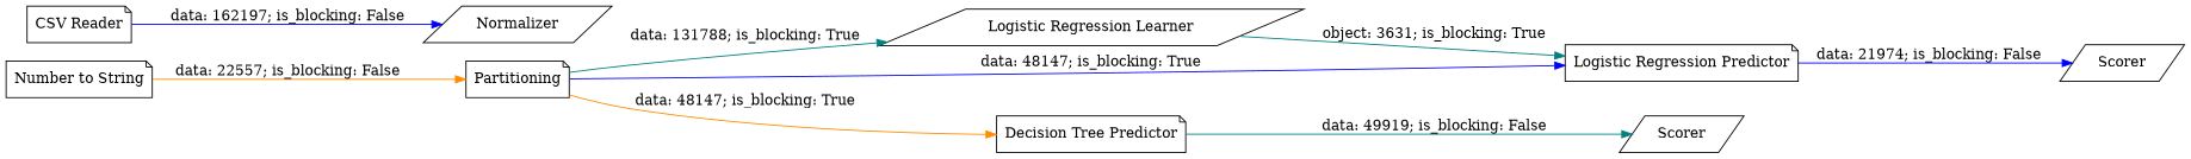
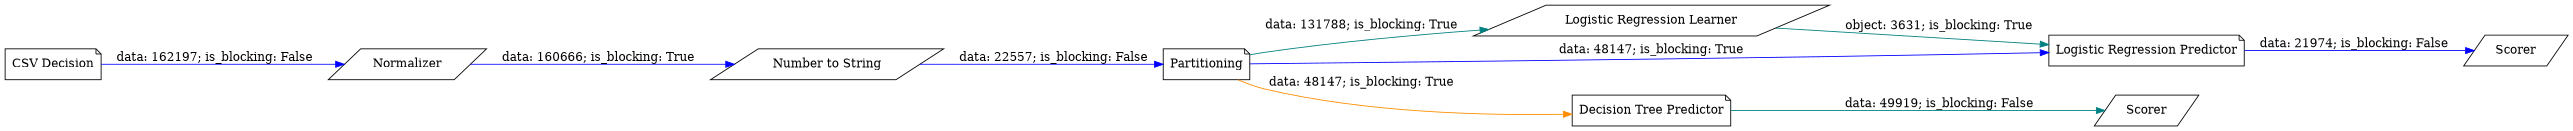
  digraph {
    rankdir=LR
    node [shape=parallelogram]
    edge [color=blue]
    n1 [label=Scorer]
    n2 [label=Scorer]
    n3 [label="Logistic Regression Learner"]
    n4 [label="Logistic Regression Predictor" shape=note]
    n5 [label=Normalizer]
-   n6 [label="Number to String" shape=note]
+   n6 [label="Number to String"]
    n7 [label=Partitioning shape=note]
-   n8 [label="CSV Reader" shape=note]
+   n8 [label="CSV Decision" shape=note]
    n9 [label="Decision Tree Predictor" shape=note]
    n3 -> n4 [color=teal label="object: 3631; is_blocking: True"]
    n4 -> n1 [label="data: 21974; is_blocking: False"]
-   n6 -> n7 [color=darkorange label="data: 22557; is_blocking: False"]
+   n5 -> n6 [label="data: 160666; is_blocking: True"]
+   n6 -> n7 [label="data: 22557; is_blocking: False"]
    n7 -> n3 [color=teal label="data: 131788; is_blocking: True"]
    n7 -> n4 [label="data: 48147; is_blocking: True"]
    n7 -> n9 [color=darkorange label="data: 48147; is_blocking: True"]
    n8 -> n5 [label="data: 162197; is_blocking: False"]
    n9 -> n2 [color=teal label="data: 49919; is_blocking: False"]
  }
